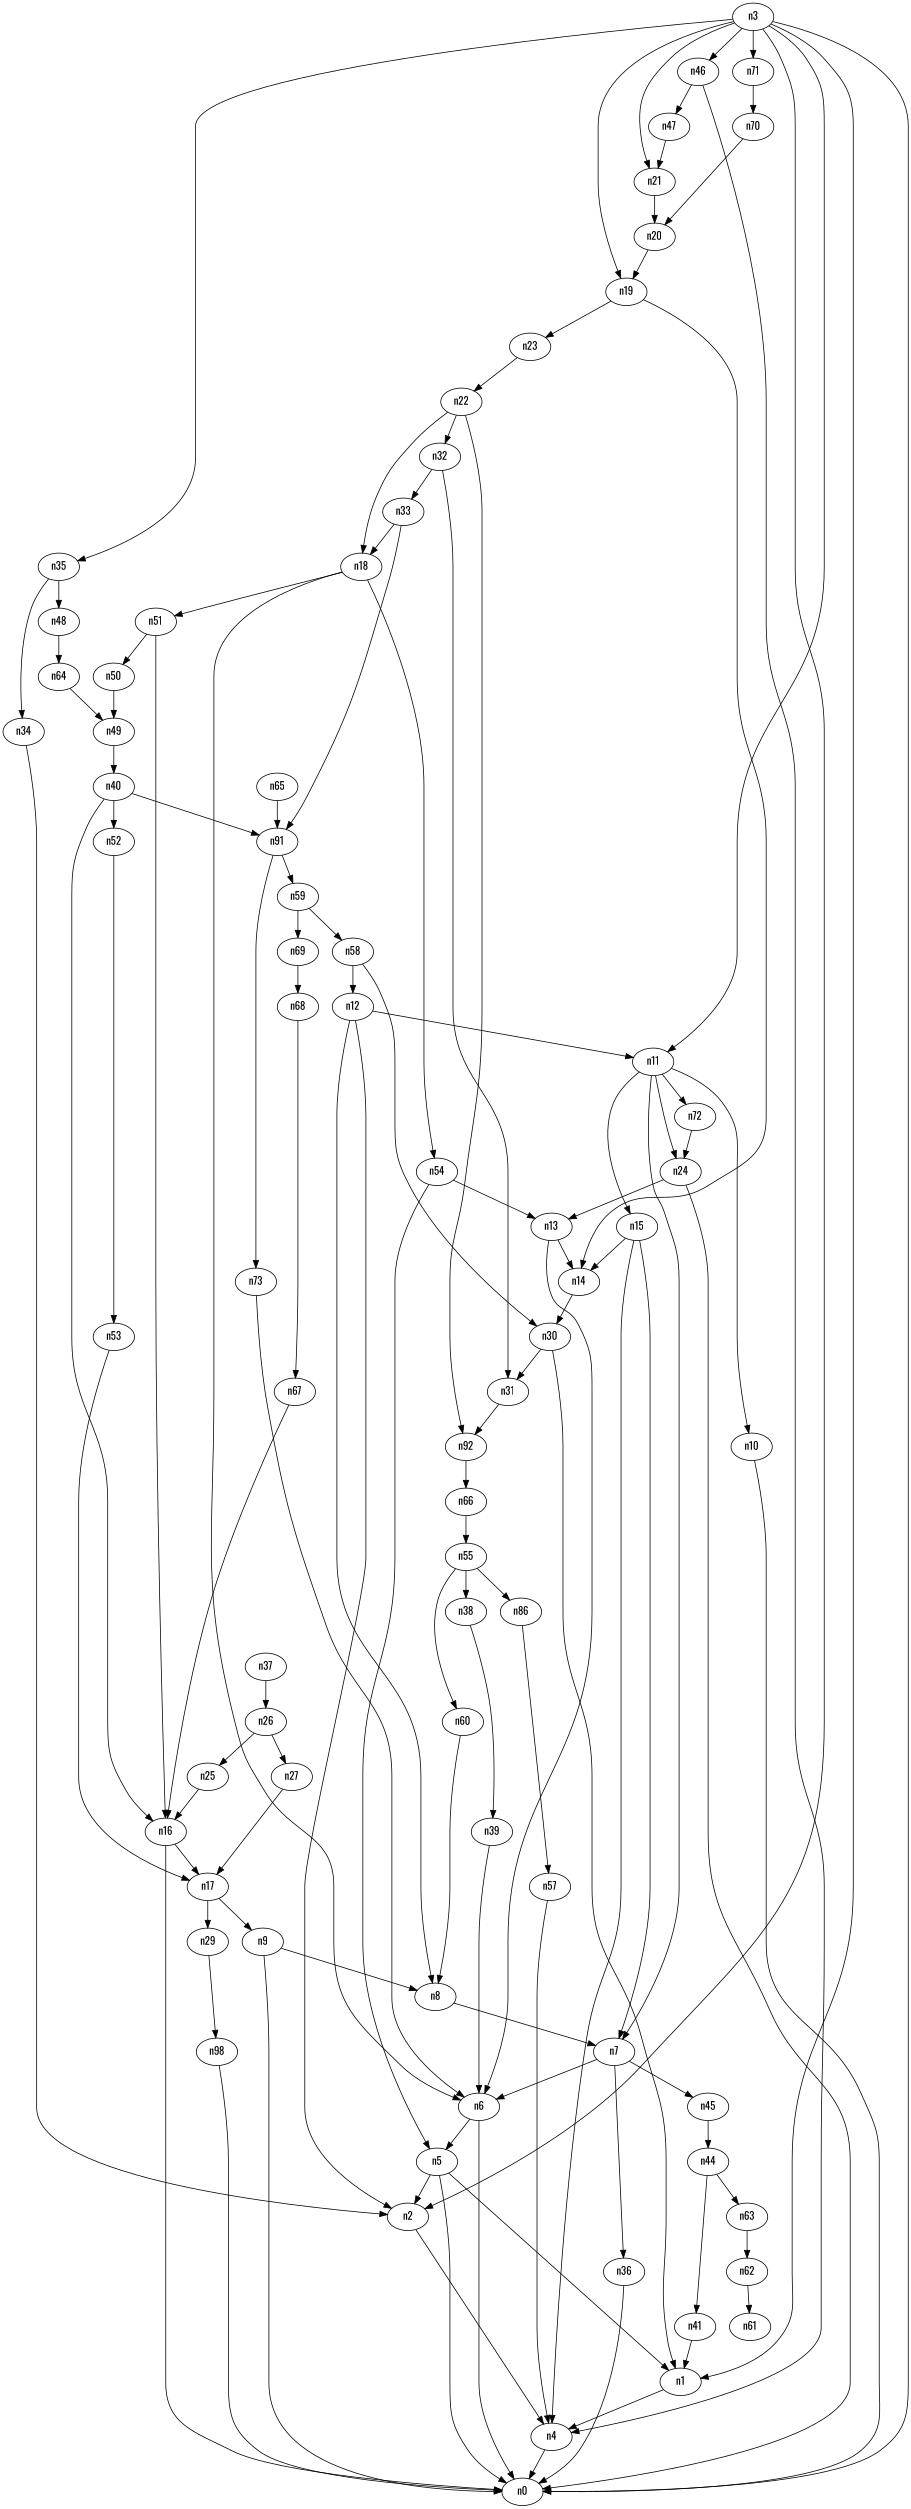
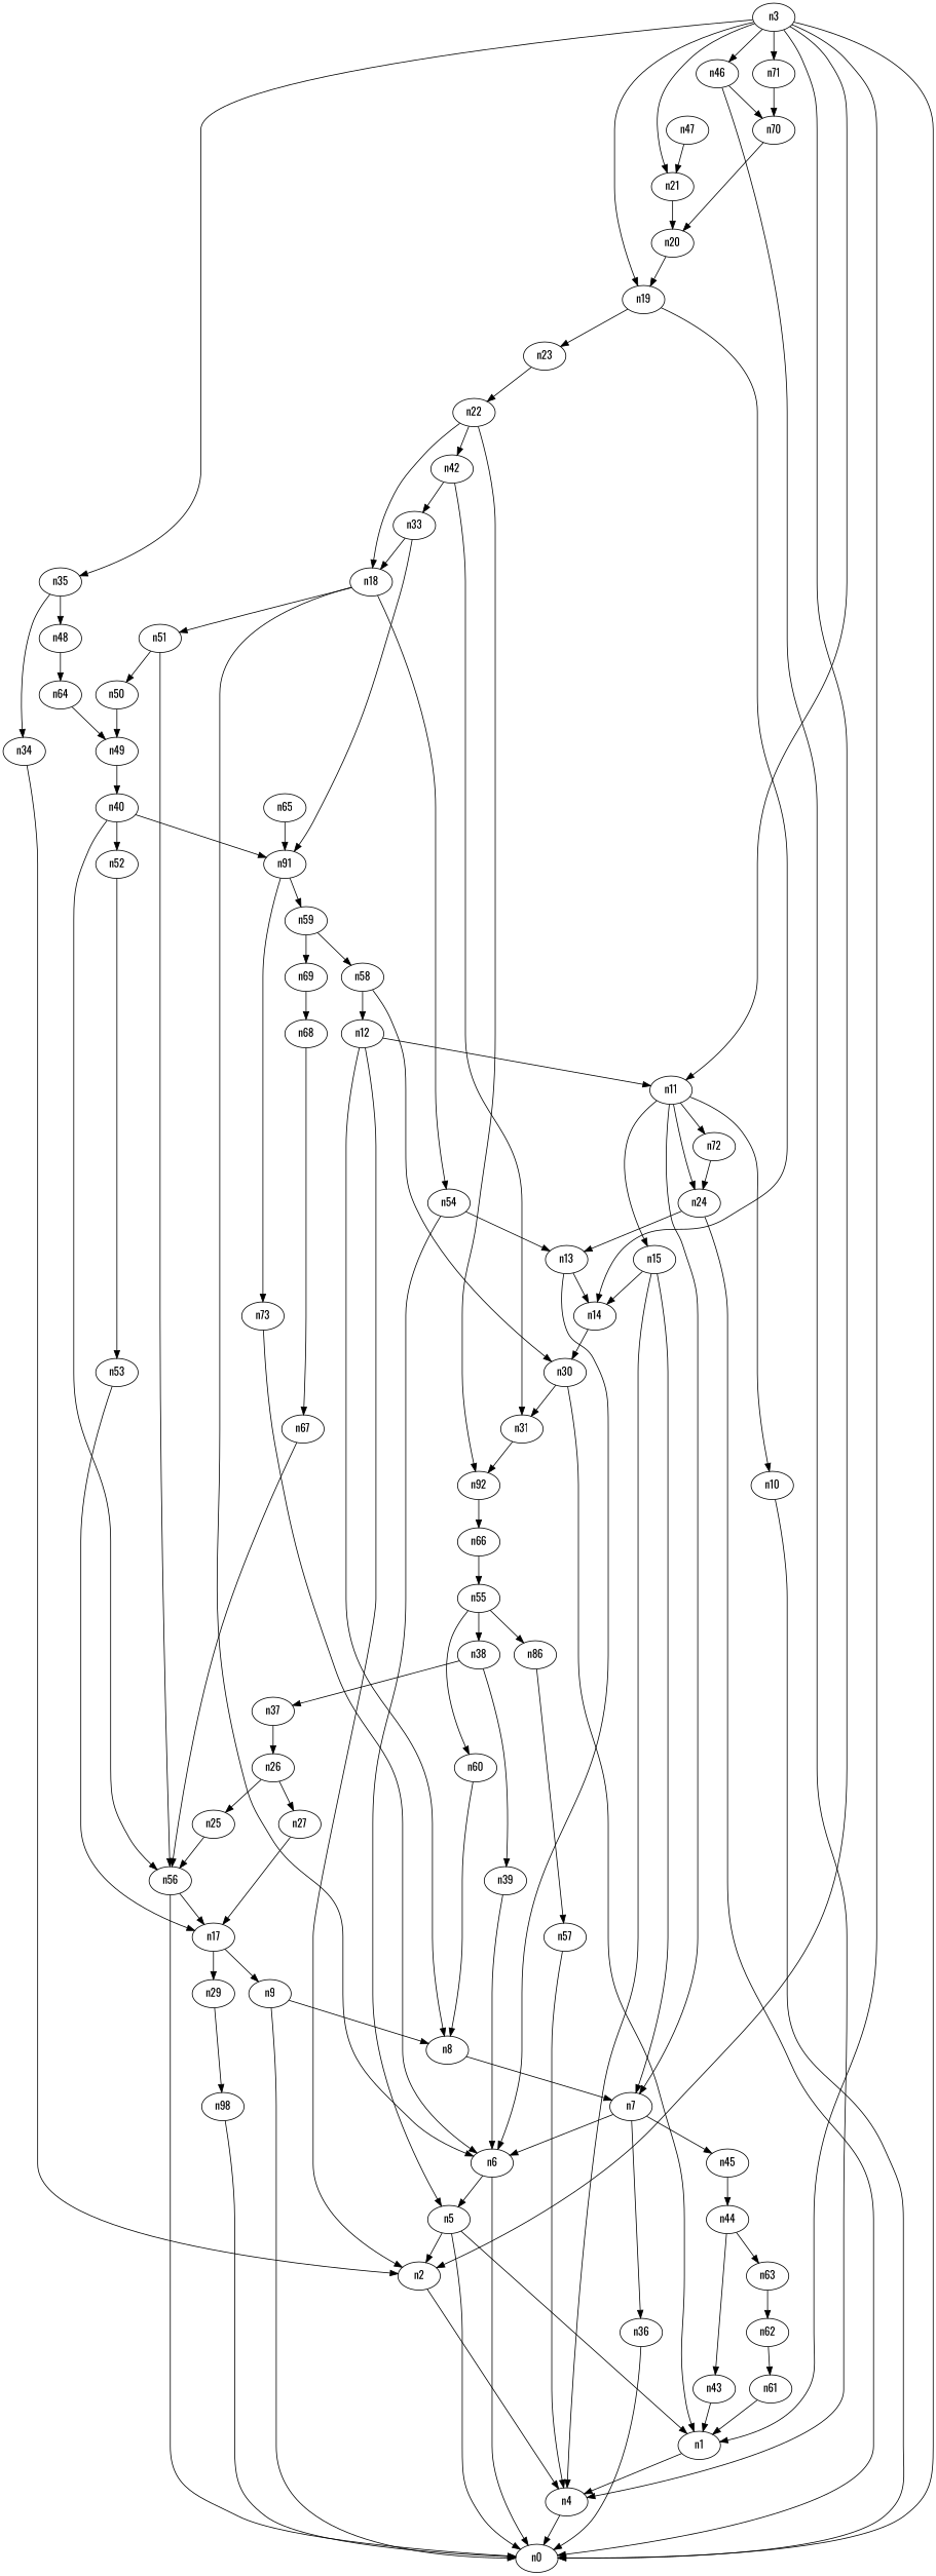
  digraph {
    fontname=Oswald
    node [fontname=Oswald]
    edge [fontname=Oswald]
    n1
    n4
    n0
    n2
    n3
    n11
    n19
    n21
    n35
    n71
    n46
    n7
    n10
    n15
    n24
    n72
    n14
    n23
    n20
    n34
    n48
    n70
    n6
    n36
    n45
    n13
    n30
    n22
    n47
    n64
    n5
    n44
-   n43 [label=n41]
+   n43
    n63
    n8
    n9
    n12
    n31
    n42 [label=n92]
-   n16
+   n16 [label=n56]
    n17
    n29
    n28 [label=n98]
    n18
    n51
    n54
    n50
    n49
-   n32
+   n32 [label=n42]
    n66
    n55
    n25
    n26
    n27
    n33
    n41 [label=n91]
    n59
    n73
    n58
    n69
    n37
    n38
    n39
    n40
    n52
    n53
    n68
    n56 [label=n86]
    n60
    n62
    n61
    n65
    n57
    n67
    n1 -> n4
    n4 -> n0
    n2 -> n4
    n3 -> n1
    n3 -> n0
    n3 -> n2
    n3 -> n11
    n3 -> n19
    n3 -> n21
    n3 -> n35
    n3 -> n71
    n3 -> n46
    n11 -> n7
    n11 -> n10
    n11 -> n15
    n11 -> n24
    n11 -> n72
    n19 -> n14
    n19 -> n23
    n21 -> n20
    n35 -> n34
    n35 -> n48
    n71 -> n70
    n46 -> n4
-   n46 -> n47
+   n46 -> n70
    n7 -> n6
    n7 -> n36
    n7 -> n45
    n10 -> n0
    n15 -> n4
    n15 -> n7
    n15 -> n14
    n24 -> n0
    n24 -> n13
    n72 -> n24
    n14 -> n30
    n23 -> n22
    n20 -> n19
    n34 -> n2
    n48 -> n64
    n70 -> n20
    n6 -> n0
    n6 -> n5
    n36 -> n0
    n45 -> n44
    n13 -> n14
    n13 -> n6
    n30 -> n1
    n30 -> n31
    n22 -> n42
    n22 -> n18
    n22 -> n32
    n47 -> n21
    n64 -> n49
    n5 -> n1
    n5 -> n0
    n5 -> n2
    n44 -> n43
    n44 -> n63
    n43 -> n1
    n63 -> n62
    n8 -> n7
    n9 -> n0
    n9 -> n8
    n12 -> n2
    n12 -> n11
    n12 -> n8
    n31 -> n42
    n42 -> n66
    n16 -> n0
    n16 -> n17
    n17 -> n9
    n17 -> n29
    n29 -> n28
    n28 -> n0
    n18 -> n6
    n18 -> n51
    n18 -> n54
    n51 -> n16
    n51 -> n50
    n54 -> n13
    n54 -> n5
    n50 -> n49
    n49 -> n40
    n32 -> n31
    n32 -> n33
    n66 -> n55
    n55 -> n38
    n55 -> n56
    n55 -> n60
    n25 -> n16
    n26 -> n25
    n26 -> n27
    n27 -> n17
    n33 -> n18
    n33 -> n41
    n41 -> n59
    n41 -> n73
    n59 -> n58
    n59 -> n69
    n73 -> n6
    n58 -> n30
    n58 -> n12
    n69 -> n68
    n37 -> n26
+   n38 -> n37
    n38 -> n39
    n39 -> n6
    n40 -> n16
    n40 -> n41
    n40 -> n52
    n52 -> n53
    n53 -> n17
    n68 -> n67
    n56 -> n57
    n60 -> n8
    n62 -> n61
+   n61 -> n1
    n65 -> n41
    n57 -> n4
    n67 -> n16
  }
